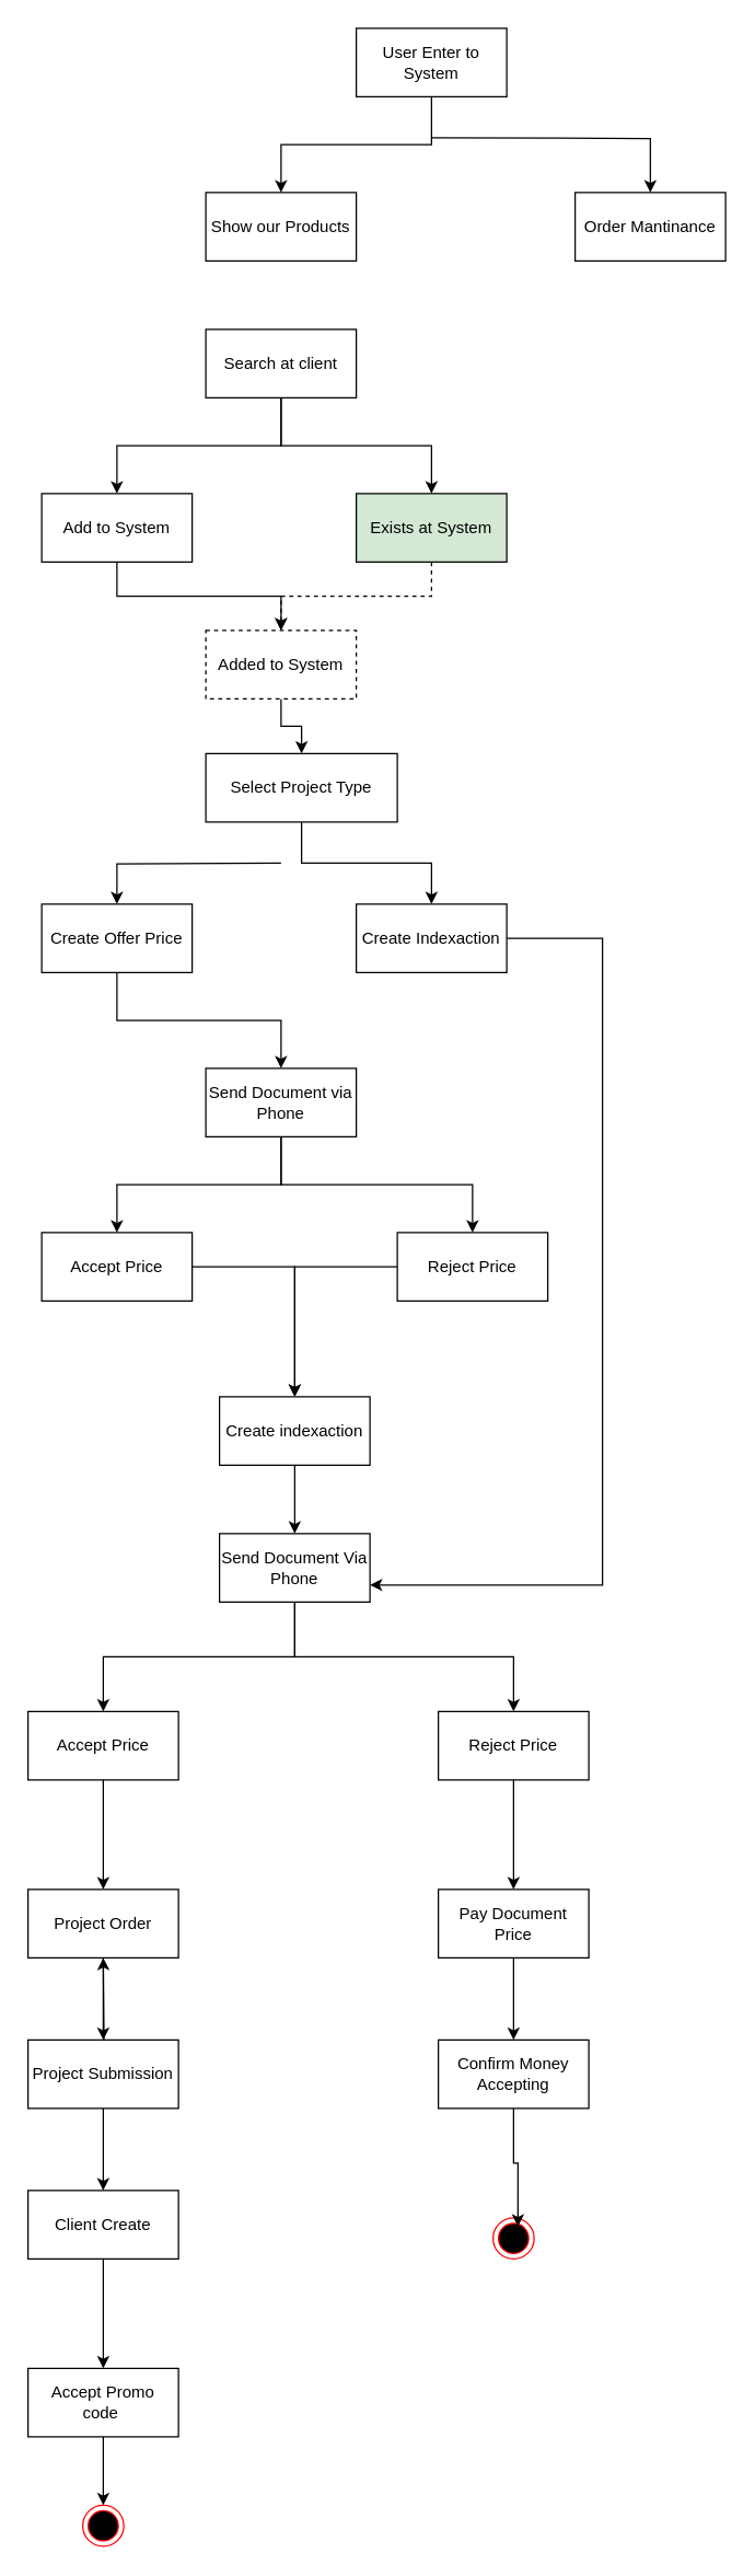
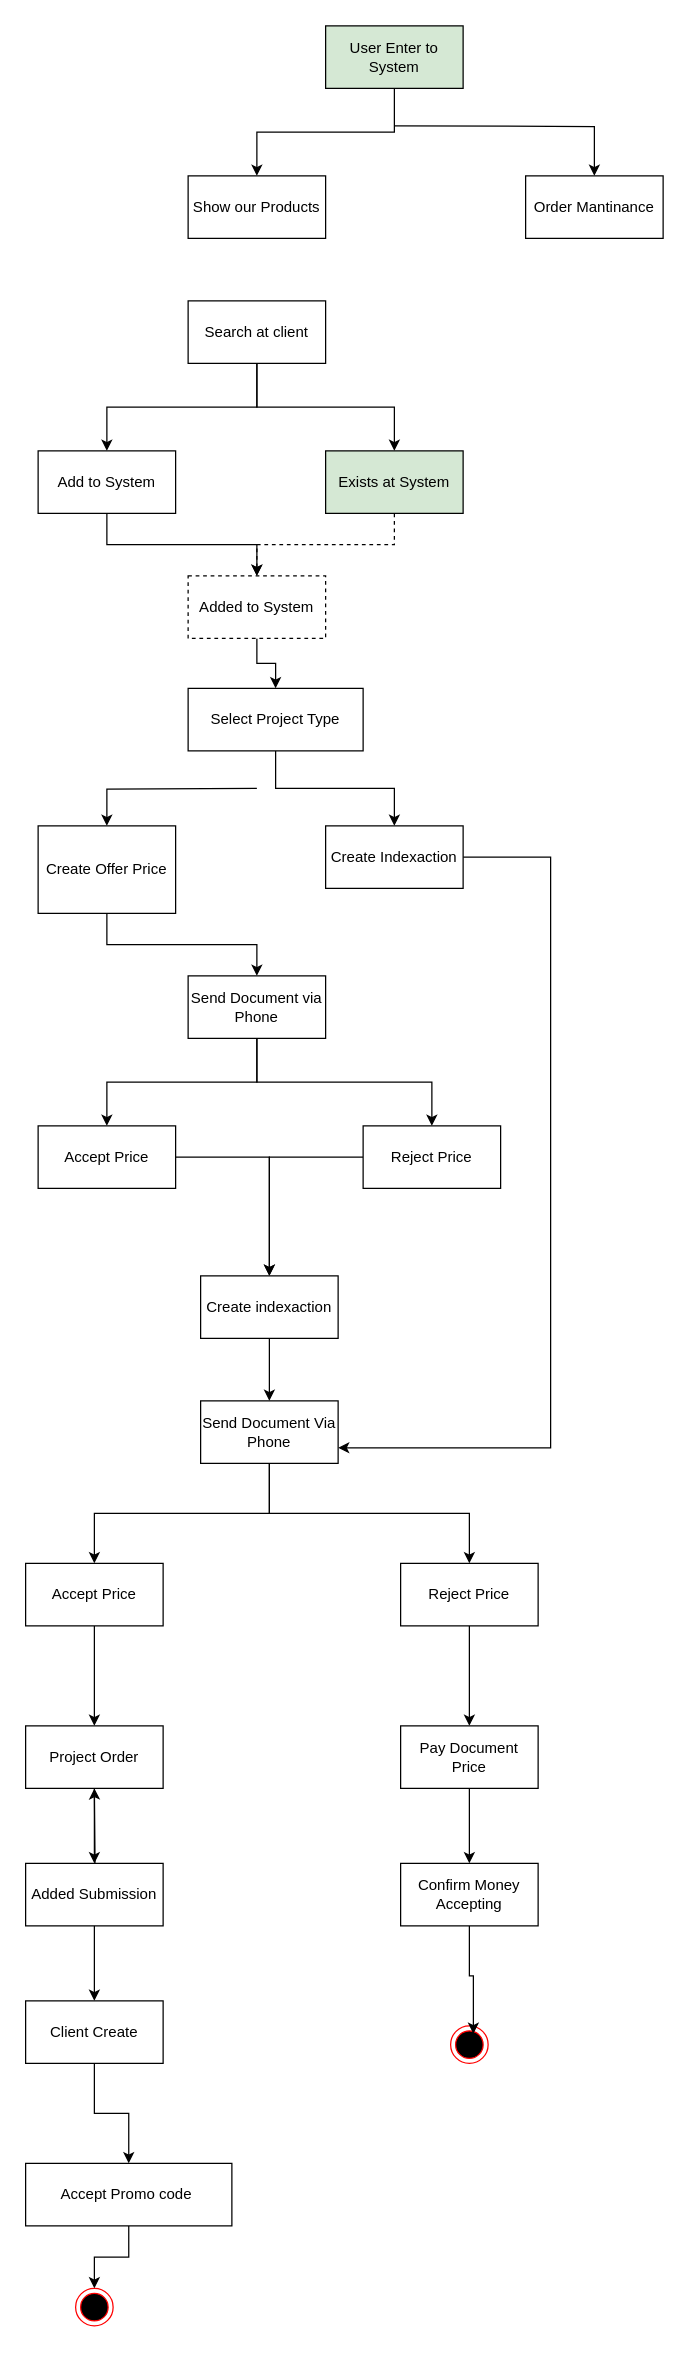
  <mxCell id="0" />
  <mxCell id="1" parent="0" />
  <mxCell id="2" style="edgeStyle=orthogonalEdgeStyle;rounded=0;orthogonalLoop=1;jettySize=auto;html=1;" edge="1" parent="1" target="8"><mxGeometry relative="1" as="geometry"><mxPoint x="315" y="100" as="sourcePoint" /></mxGeometry></mxCell>
  <mxCell id="3" style="edgeStyle=orthogonalEdgeStyle;rounded=0;orthogonalLoop=1;jettySize=auto;html=1;entryX=0.5;entryY=0;entryDx=0;entryDy=0;" edge="1" parent="1" source="4" target="15"><mxGeometry relative="1" as="geometry" /></mxCell>
- <mxCell id="4" value="User Enter to System" style="html=1;whiteSpace=wrap;" vertex="1" parent="1"><mxGeometry x="260" width="110" height="50" as="geometry" y="20" /></mxCell>
+ <mxCell id="4" value="User Enter to System" style="html=1;whiteSpace=wrap;fillColor=#d5e8d4;" vertex="1" parent="1"><mxGeometry x="260" width="110" height="50" as="geometry" y="20" /></mxCell>
  <mxCell id="5" style="edgeStyle=orthogonalEdgeStyle;rounded=0;orthogonalLoop=1;jettySize=auto;html=1;entryX=0.5;entryY=0;entryDx=0;entryDy=0;exitX=0.5;exitY=1;exitDx=0;exitDy=0;" edge="1" parent="1" source="7" target="10"><mxGeometry relative="1" as="geometry" /></mxCell>
  <mxCell id="6" style="edgeStyle=orthogonalEdgeStyle;rounded=0;orthogonalLoop=1;jettySize=auto;html=1;" edge="1" parent="1" source="7" target="12"><mxGeometry relative="1" as="geometry" /></mxCell>
  <mxCell id="7" value="Search at client" style="html=1;whiteSpace=wrap;" vertex="1" parent="1"><mxGeometry x="150" y="240" width="110" height="50" as="geometry" /></mxCell>
  <mxCell id="8" value="Order Mantinance" style="html=1;whiteSpace=wrap;" vertex="1" parent="1"><mxGeometry x="420" y="140" width="110" height="50" as="geometry" /></mxCell>
  <mxCell id="9" style="edgeStyle=orthogonalEdgeStyle;rounded=0;orthogonalLoop=1;jettySize=auto;html=1;entryX=0.5;entryY=0;entryDx=0;entryDy=0;exitX=0.5;exitY=1;exitDx=0;exitDy=0;" edge="1" parent="1" source="10" target="14"><mxGeometry relative="1" as="geometry" /></mxCell>
  <mxCell id="10" value="Add to System" style="html=1;whiteSpace=wrap;" vertex="1" parent="1"><mxGeometry x="30" y="360" width="110" height="50" as="geometry" /></mxCell>
  <mxCell id="11" style="edgeStyle=orthogonalEdgeStyle;rounded=0;orthogonalLoop=1;jettySize=auto;html=1;entryX=0.5;entryY=0;entryDx=0;entryDy=0;dashed=1;" edge="1" parent="1" source="12" target="14"><mxGeometry relative="1" as="geometry" /></mxCell>
  <mxCell id="12" value="Exists at System" style="html=1;whiteSpace=wrap;fillColor=#d5e8d4;" vertex="1" parent="1"><mxGeometry x="260" y="360" width="110" height="50" as="geometry" /></mxCell>
  <mxCell id="13" style="edgeStyle=orthogonalEdgeStyle;rounded=0;orthogonalLoop=1;jettySize=auto;html=1;entryX=0.5;entryY=0;entryDx=0;entryDy=0;" edge="1" parent="1" source="14" target="18"><mxGeometry relative="1" as="geometry" /></mxCell>
  <mxCell id="14" value="Added to System" style="html=1;whiteSpace=wrap;dashed=1;" vertex="1" parent="1"><mxGeometry x="150" y="460" width="110" height="50" as="geometry" /></mxCell>
  <mxCell id="15" value="Show our Products" style="html=1;whiteSpace=wrap;" vertex="1" parent="1"><mxGeometry x="150" y="140" width="110" height="50" as="geometry" /></mxCell>
  <mxCell id="16" style="edgeStyle=orthogonalEdgeStyle;rounded=0;orthogonalLoop=1;jettySize=auto;html=1;entryX=0.5;entryY=0;entryDx=0;entryDy=0;" edge="1" parent="1" target="20"><mxGeometry relative="1" as="geometry"><mxPoint x="205" y="630" as="sourcePoint" /></mxGeometry></mxCell>
  <mxCell id="17" style="edgeStyle=orthogonalEdgeStyle;rounded=0;orthogonalLoop=1;jettySize=auto;html=1;" edge="1" parent="1" source="18" target="22"><mxGeometry relative="1" as="geometry" /></mxCell>
  <mxCell id="18" value="Select Project Type" style="html=1;whiteSpace=wrap;" vertex="1" parent="1"><mxGeometry x="150" y="550" width="140" height="50" as="geometry" /></mxCell>
  <mxCell id="19" style="edgeStyle=orthogonalEdgeStyle;rounded=0;orthogonalLoop=1;jettySize=auto;html=1;entryX=0.5;entryY=0;entryDx=0;entryDy=0;exitX=0.5;exitY=1;exitDx=0;exitDy=0;" edge="1" parent="1" source="20" target="25"><mxGeometry relative="1" as="geometry" /></mxCell>
- <mxCell id="20" value="Create Offer Price" style="html=1;whiteSpace=wrap;" vertex="1" parent="1"><mxGeometry x="30" y="660" width="110" height="50" as="geometry" /></mxCell>
+ <mxCell id="20" value="Create Offer Price" style="html=1;whiteSpace=wrap;" vertex="1" parent="1"><mxGeometry x="30" y="660" width="110" height="70" as="geometry" /></mxCell>
  <mxCell id="21" style="edgeStyle=orthogonalEdgeStyle;rounded=0;orthogonalLoop=1;jettySize=auto;html=1;entryX=1;entryY=0.75;entryDx=0;entryDy=0;" edge="1" parent="1" source="22" target="34"><mxGeometry relative="1" as="geometry"><Array as="points"><mxPoint x="440" y="685" /><mxPoint x="440" y="1158" /></Array></mxGeometry></mxCell>
  <mxCell id="22" value="Create Indexaction" style="html=1;whiteSpace=wrap;" vertex="1" parent="1"><mxGeometry x="260" y="660" width="110" height="50" as="geometry" /></mxCell>
  <mxCell id="23" style="edgeStyle=orthogonalEdgeStyle;rounded=0;orthogonalLoop=1;jettySize=auto;html=1;exitX=0.5;exitY=1;exitDx=0;exitDy=0;" edge="1" parent="1" source="25" target="27"><mxGeometry relative="1" as="geometry" /></mxCell>
  <mxCell id="24" style="edgeStyle=orthogonalEdgeStyle;rounded=0;orthogonalLoop=1;jettySize=auto;html=1;exitX=0.5;exitY=1;exitDx=0;exitDy=0;" edge="1" parent="1" source="25" target="29"><mxGeometry relative="1" as="geometry" /></mxCell>
  <mxCell id="25" value="Send Document via Phone" style="html=1;whiteSpace=wrap;" vertex="1" parent="1"><mxGeometry x="150" y="780" width="110" height="50" as="geometry" /></mxCell>
  <mxCell id="26" style="edgeStyle=orthogonalEdgeStyle;rounded=0;orthogonalLoop=1;jettySize=auto;html=1;" edge="1" parent="1" source="27" target="31"><mxGeometry relative="1" as="geometry" /></mxCell>
  <mxCell id="27" value="Accept Price" style="html=1;whiteSpace=wrap;" vertex="1" parent="1"><mxGeometry x="30" y="900" width="110" height="50" as="geometry" /></mxCell>
  <mxCell id="28" style="edgeStyle=orthogonalEdgeStyle;rounded=0;orthogonalLoop=1;jettySize=auto;html=1;entryX=0.5;entryY=0;entryDx=0;entryDy=0;" edge="1" parent="1" source="29" target="31"><mxGeometry relative="1" as="geometry" /></mxCell>
  <mxCell id="29" value="Reject Price" style="html=1;whiteSpace=wrap;" vertex="1" parent="1"><mxGeometry x="290" y="900" width="110" height="50" as="geometry" /></mxCell>
  <mxCell id="30" style="edgeStyle=orthogonalEdgeStyle;rounded=0;orthogonalLoop=1;jettySize=auto;html=1;entryX=0.5;entryY=0;entryDx=0;entryDy=0;" edge="1" parent="1" source="31" target="34"><mxGeometry relative="1" as="geometry" /></mxCell>
  <mxCell id="31" value="Create indexaction" style="html=1;whiteSpace=wrap;" vertex="1" parent="1"><mxGeometry x="160" y="1020" width="110" height="50" as="geometry" /></mxCell>
  <mxCell id="32" style="edgeStyle=orthogonalEdgeStyle;rounded=0;orthogonalLoop=1;jettySize=auto;html=1;entryX=0.5;entryY=0;entryDx=0;entryDy=0;exitX=0.5;exitY=1;exitDx=0;exitDy=0;" edge="1" parent="1" source="34" target="36"><mxGeometry relative="1" as="geometry" /></mxCell>
  <mxCell id="33" style="edgeStyle=orthogonalEdgeStyle;rounded=0;orthogonalLoop=1;jettySize=auto;html=1;exitX=0.5;exitY=1;exitDx=0;exitDy=0;" edge="1" parent="1" source="34" target="38"><mxGeometry relative="1" as="geometry" /></mxCell>
  <mxCell id="34" value="Send Document Via Phone" style="html=1;whiteSpace=wrap;" vertex="1" parent="1"><mxGeometry x="160" y="1120" width="110" height="50" as="geometry" /></mxCell>
  <mxCell id="35" style="edgeStyle=orthogonalEdgeStyle;rounded=0;orthogonalLoop=1;jettySize=auto;html=1;entryX=0.5;entryY=0;entryDx=0;entryDy=0;" edge="1" parent="1" source="36"><mxGeometry relative="1" as="geometry"><mxPoint x="75" y="1380" as="targetPoint" /></mxGeometry></mxCell>
  <mxCell id="36" value="Accept Price" style="html=1;whiteSpace=wrap;" vertex="1" parent="1"><mxGeometry x="20" y="1250" width="110" height="50" as="geometry" /></mxCell>
  <mxCell id="37" style="edgeStyle=orthogonalEdgeStyle;rounded=0;orthogonalLoop=1;jettySize=auto;html=1;entryX=0.5;entryY=0;entryDx=0;entryDy=0;" edge="1" parent="1" source="38" target="40"><mxGeometry relative="1" as="geometry" /></mxCell>
  <mxCell id="38" value="Reject Price" style="html=1;whiteSpace=wrap;" vertex="1" parent="1"><mxGeometry x="320" y="1250" width="110" height="50" as="geometry" /></mxCell>
  <mxCell id="39" style="edgeStyle=orthogonalEdgeStyle;rounded=0;orthogonalLoop=1;jettySize=auto;html=1;" edge="1" parent="1" source="40" target="41"><mxGeometry relative="1" as="geometry" /></mxCell>
  <mxCell id="40" value="Pay Document Price" style="html=1;whiteSpace=wrap;" vertex="1" parent="1"><mxGeometry x="320" y="1380" width="110" height="50" as="geometry" /></mxCell>
  <mxCell id="41" value="Confirm Money Accepting" style="html=1;whiteSpace=wrap;" vertex="1" parent="1"><mxGeometry x="320" y="1490" width="110" height="50" as="geometry" /></mxCell>
  <mxCell id="42" style="edgeStyle=orthogonalEdgeStyle;rounded=0;orthogonalLoop=1;jettySize=auto;html=1;" edge="1" parent="1" target="46"><mxGeometry relative="1" as="geometry"><mxPoint x="75" y="1540" as="sourcePoint" /></mxGeometry></mxCell>
  <mxCell id="43" value="" style="ellipse;html=1;shape=endState;fillColor=#000000;strokeColor=#ff0000;" vertex="1" parent="1"><mxGeometry x="360" y="1620" width="30" height="30" as="geometry" /></mxCell>
  <mxCell id="44" style="edgeStyle=orthogonalEdgeStyle;rounded=0;orthogonalLoop=1;jettySize=auto;html=1;entryX=0.607;entryY=0.211;entryDx=0;entryDy=0;entryPerimeter=0;" edge="1" parent="1" source="41" target="43"><mxGeometry relative="1" as="geometry" /></mxCell>
  <mxCell id="45" style="edgeStyle=orthogonalEdgeStyle;rounded=0;orthogonalLoop=1;jettySize=auto;html=1;" edge="1" parent="1" source="46" target="48"><mxGeometry relative="1" as="geometry" /></mxCell>
  <mxCell id="46" value="Project Order" style="html=1;whiteSpace=wrap;" vertex="1" parent="1"><mxGeometry x="20" y="1380" width="110" height="50" as="geometry" /></mxCell>
  <mxCell id="47" style="edgeStyle=orthogonalEdgeStyle;rounded=0;orthogonalLoop=1;jettySize=auto;html=1;entryX=0.5;entryY=0;entryDx=0;entryDy=0;" edge="1" parent="1" source="48" target="50"><mxGeometry relative="1" as="geometry" /></mxCell>
- <mxCell id="48" value="Project Submission" style="html=1;whiteSpace=wrap;" vertex="1" parent="1"><mxGeometry x="20" y="1490" width="110" height="50" as="geometry" /></mxCell>
+ <mxCell id="48" value="Added Submission" style="html=1;whiteSpace=wrap;" vertex="1" parent="1"><mxGeometry x="20" y="1490" width="110" height="50" as="geometry" /></mxCell>
  <mxCell id="49" style="edgeStyle=orthogonalEdgeStyle;rounded=0;orthogonalLoop=1;jettySize=auto;html=1;entryX=0.5;entryY=0;entryDx=0;entryDy=0;" edge="1" parent="1" source="50" target="53"><mxGeometry relative="1" as="geometry" /></mxCell>
  <mxCell id="50" value="Client Create" style="html=1;whiteSpace=wrap;" vertex="1" parent="1"><mxGeometry x="20" y="1600" width="110" height="50" as="geometry" /></mxCell>
  <mxCell id="51" value="" style="ellipse;html=1;shape=endState;fillColor=#000000;strokeColor=#ff0000;" vertex="1" parent="1"><mxGeometry x="60" y="1830" width="30" height="30" as="geometry" /></mxCell>
  <mxCell id="52" style="edgeStyle=orthogonalEdgeStyle;rounded=0;orthogonalLoop=1;jettySize=auto;html=1;" edge="1" parent="1" source="53" target="51"><mxGeometry relative="1" as="geometry" /></mxCell>
- <mxCell id="53" value="Accept Promo code&amp;nbsp;" style="html=1;whiteSpace=wrap;" vertex="1" parent="1"><mxGeometry x="20" y="1730" width="110" height="50" as="geometry" /></mxCell>
+ <mxCell id="53" value="Accept Promo code&amp;nbsp;" style="html=1;whiteSpace=wrap;" vertex="1" parent="1"><mxGeometry x="20" y="1730" width="165" height="50" as="geometry" /></mxCell>
